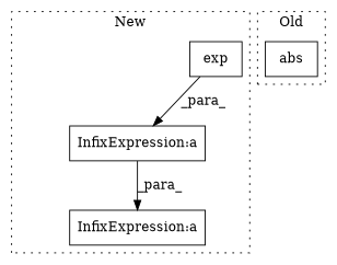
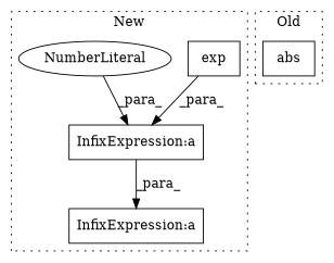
  digraph {
    node [a=32 l=3 shape=box]
    n1 [l="4,1" label=exp s="2112,2157"]
    n2 [a=27 label="InfixExpression:a" s=2254]
    n3 [a=27 label="InfixExpression:a" s=2247]
+   n4 [a=34 label=NumberLiteral s=2250 shape=ellipse]
    n5 [l="4,1" label=abs s="2295,2370"]
    subgraph cluster_1 {
      label=New
      style=dotted
      n1
      n2
      n3
+     n4
    }
    subgraph cluster_2 {
      label=Old
      style=dotted
      n5
    }
    n1 -> n3 [label=_para_]
    n3 -> n2 [label=_para_]
+   n4 -> n3 [label=_para_]
  }
